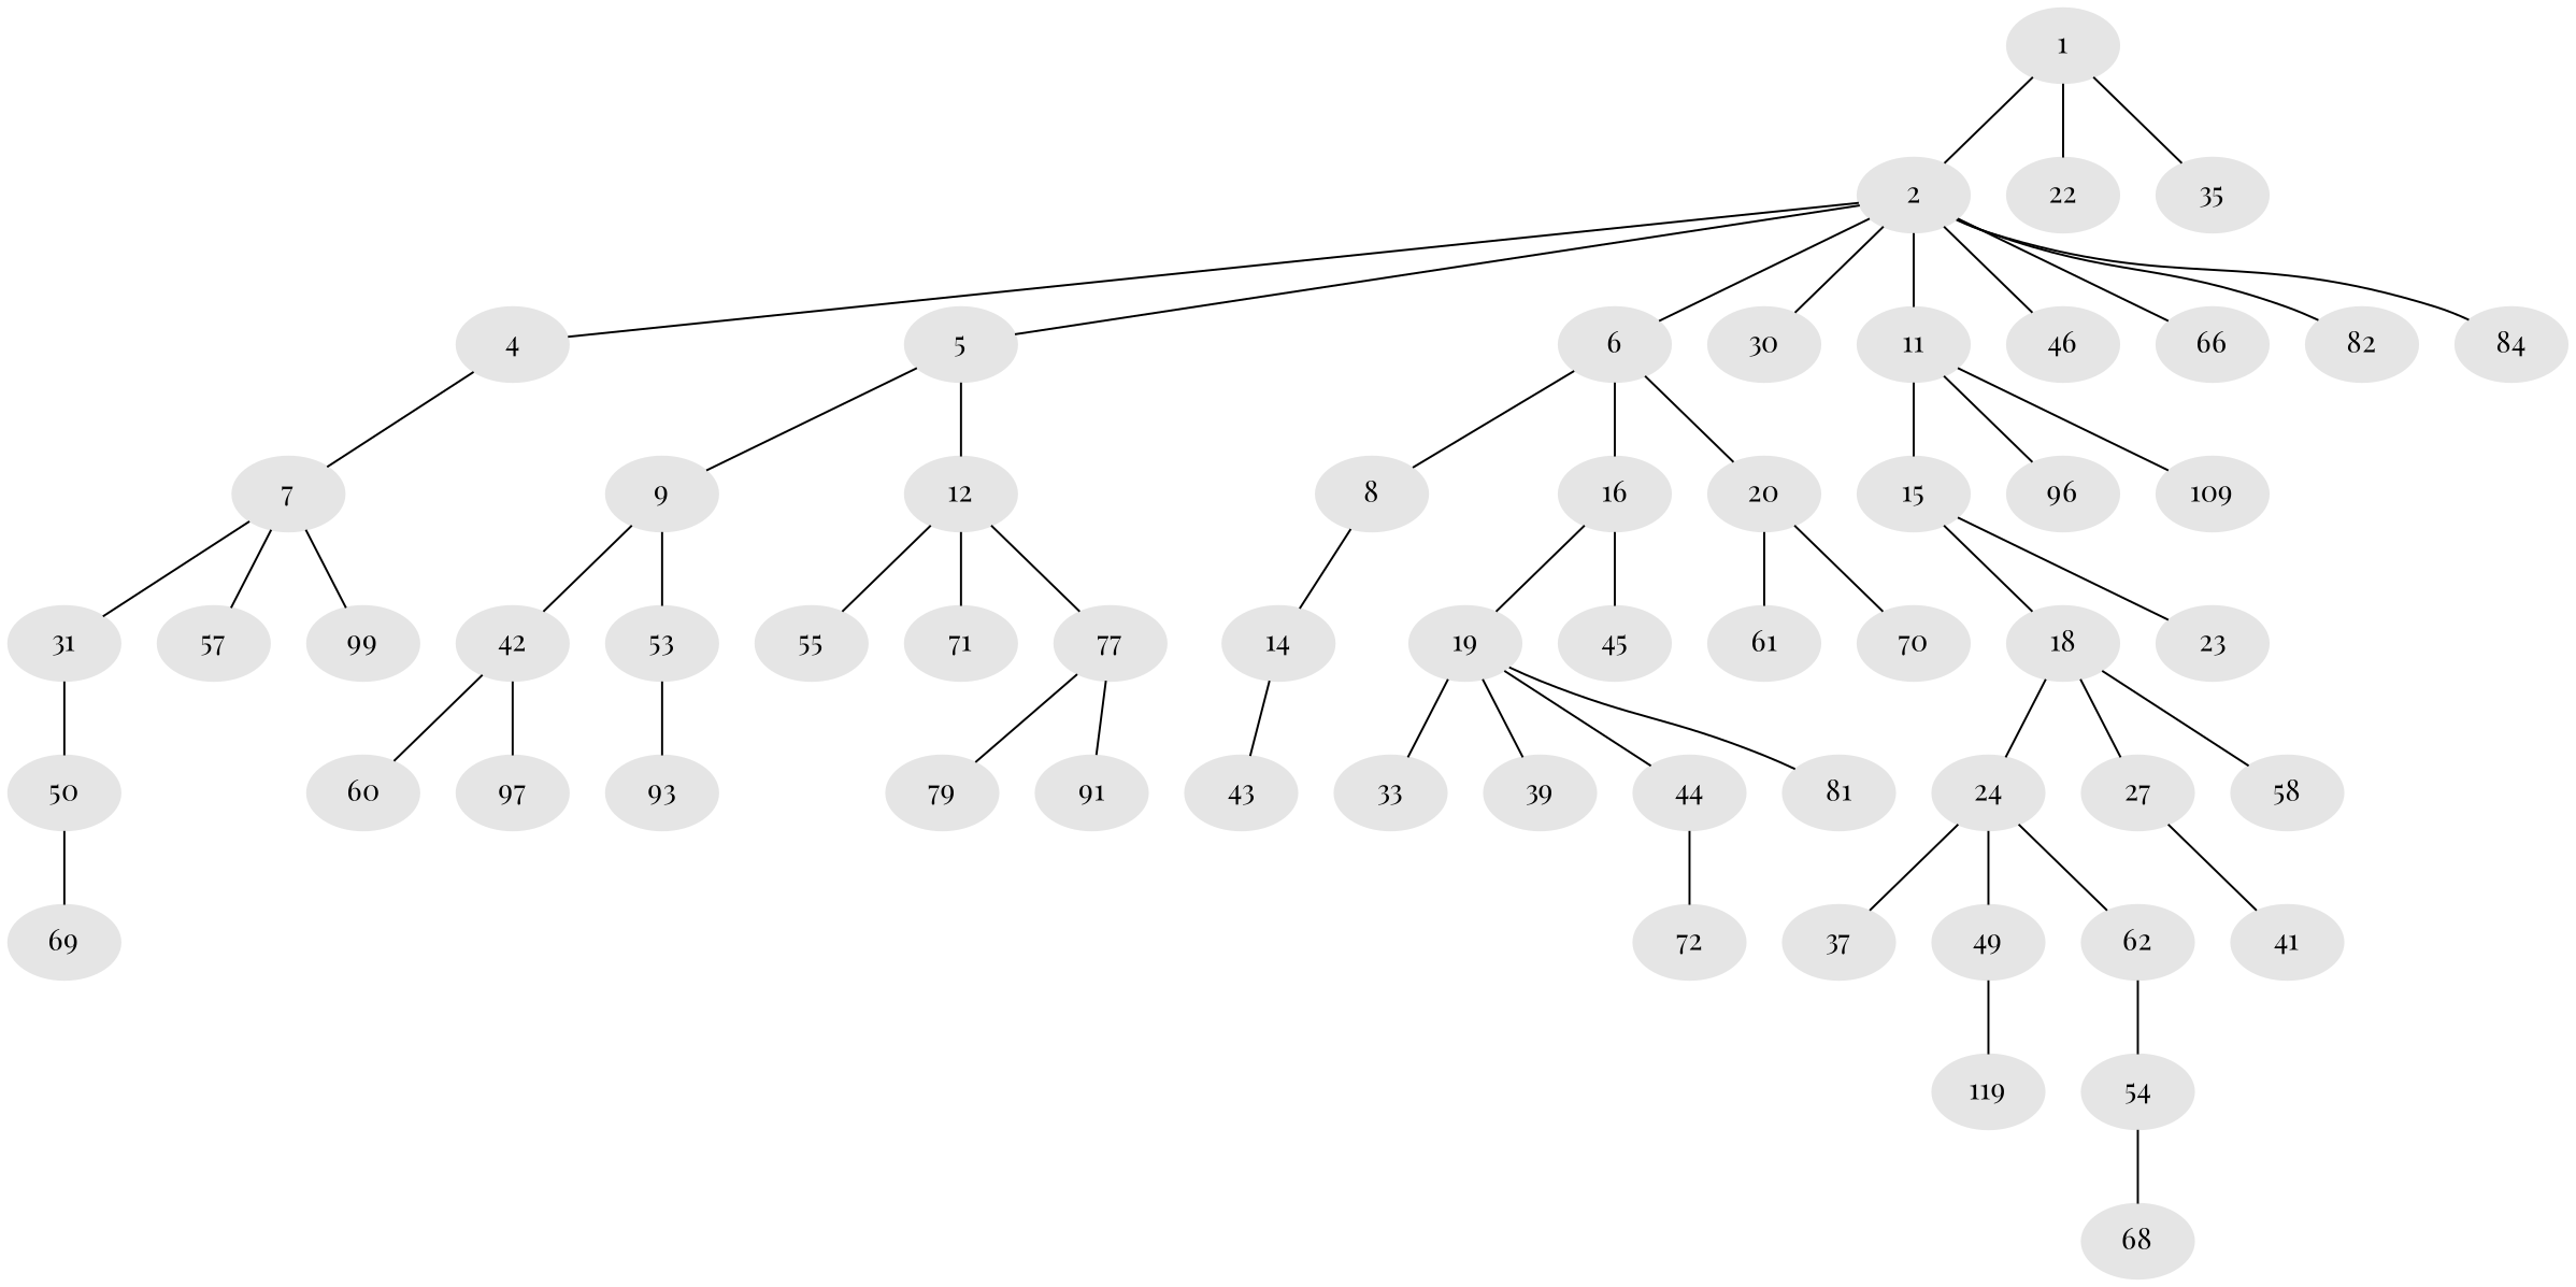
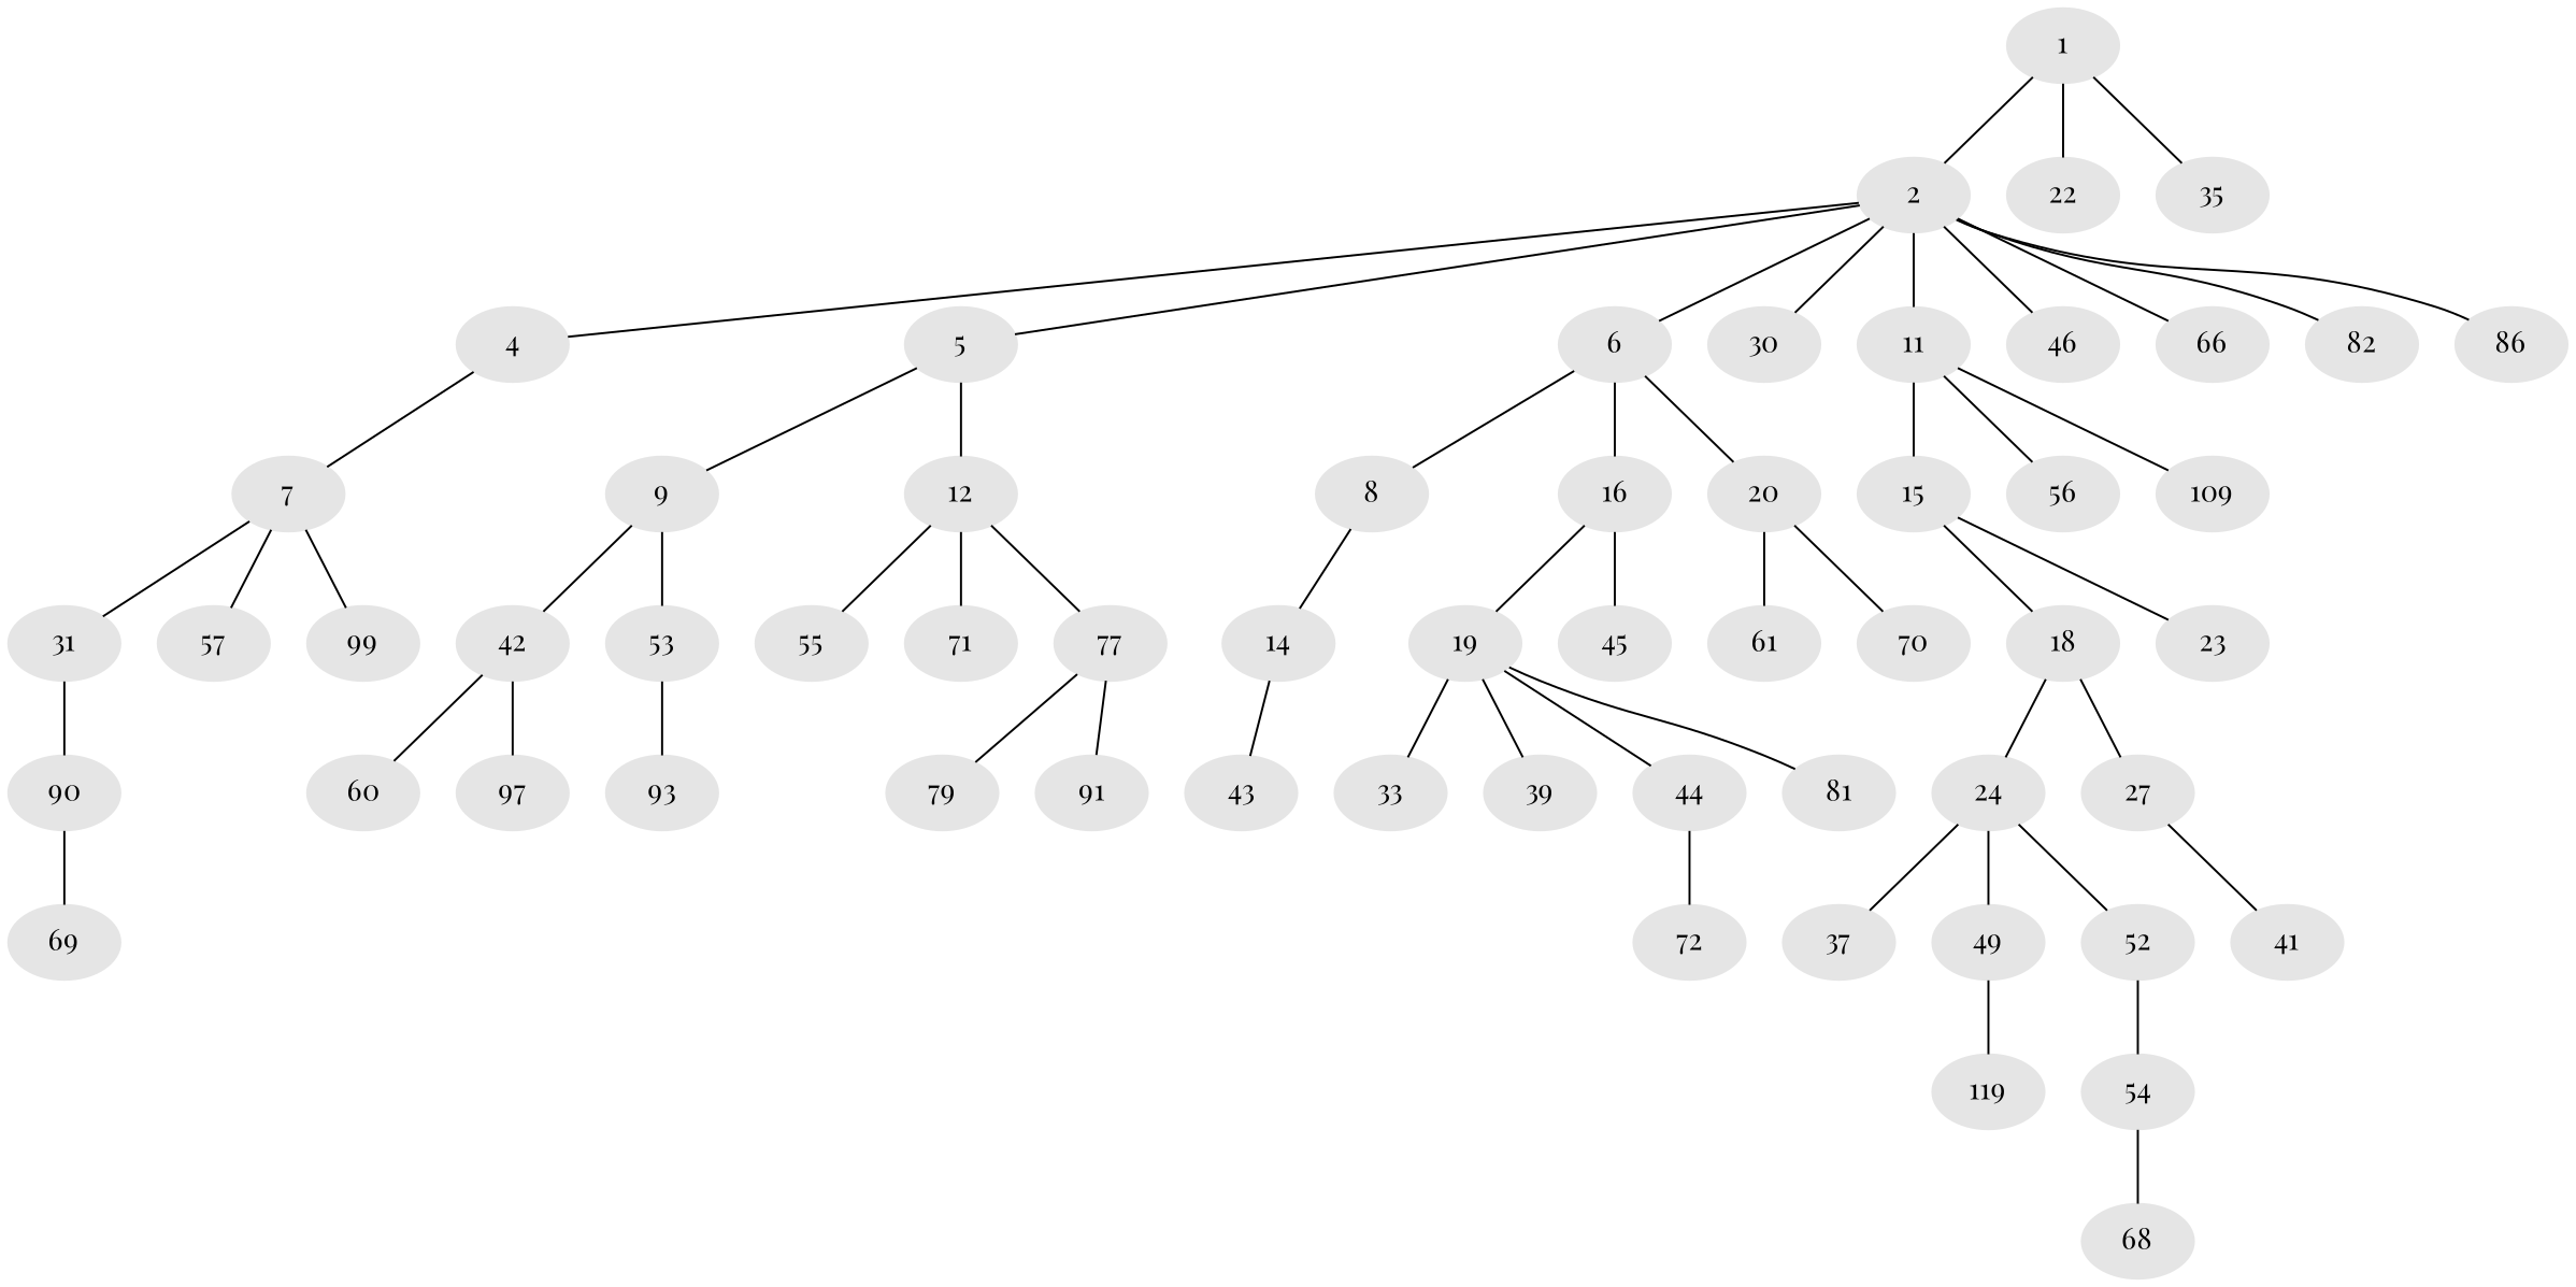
  graph {
    fontname="Playfair Display"
    node [color=gray90 fontname="Playfair Display" style=filled]
    edge [fontname="Playfair Display"]
    2 [super="+3"]
    4
    5 [super="+59+112+95+13"]
    6
    n5 [label=30 super="+30+21"]
    11 [super="+26"]
    46
    66 [super="+84"]
    82
-   86 [label=84]
+   86
    1
    22 [super="+25"]
    35 [super="+73+62"]
    7 [super="+17"]
    9
    12 [super="+74+51"]
    8 [super="+63"]
    16
    20 [super="+38"]
    15 [super="+34"]
-   56 [label=96]
+   56
    109
    31 [super="+100"]
    57 [super="+118"]
    99 [super="+120"]
    42
    53
    55 [super="+114+75"]
    n29 [label=71]
    77 [super="+88"]
    14
    19 [super="+28"]
    45
    61 [super="+78"]
    70 [super="+111"]
-   50
+   50 [label=90]
    43
    60 [super="+101"]
    97
    93
    18
    23
    79 [super="+90"]
    91
    24 [super="+94+48+67+32"]
    27 [super="+104+71"]
-   58
    33
    39 [super="+87"]
    44
    81
    37
    49
-   52 [super="+85" label=62]
+   52 [super="+85"]
    41 [super="+64+89+96"]
    72
    119
    54
    69
    68 [super="+80"]
    2 -- 4
    2 -- 5
    2 -- 6
    2 -- n5
    2 -- 11
    2 -- 46
    2 -- 66
    2 -- 82
    2 -- 86
    4 -- 7
    5 -- 9
    5 -- 12
    6 -- 8
    6 -- 16
    6 -- 20
    11 -- 15
    11 -- 56
    11 -- 109
    1 -- 2
    1 -- 22
    1 -- 35
    7 -- 31
    7 -- 57
    7 -- 99
    9 -- 42
    9 -- 53
    12 -- 55
    12 -- n29
    12 -- 77
    8 -- 14
    16 -- 19
    16 -- 45
    20 -- 61
    20 -- 70
    15 -- 18
    15 -- 23
    31 -- 50
    42 -- 60
    42 -- 97
    53 -- 93
    77 -- 79
    77 -- 91
    14 -- 43
    19 -- 33
    19 -- 39
    19 -- 44
    19 -- 81
    50 -- 69
    18 -- 24
    18 -- 27
-   18 -- 58
    24 -- 37
    24 -- 49
    24 -- 52
    27 -- 41
    44 -- 72
    49 -- 119
    52 -- 54
    54 -- 68
  }
